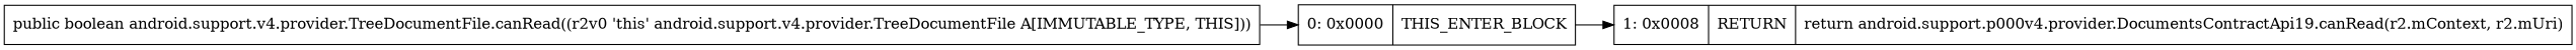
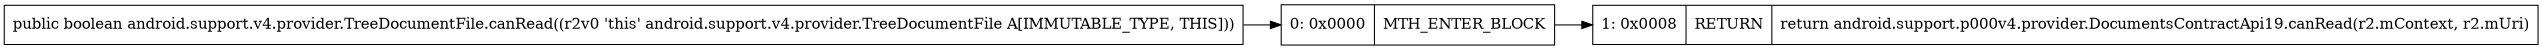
  digraph {
    rankdir=LR
    node [shape=record]
-   n1 [label="{0\:\ 0x0000|THIS_ENTER_BLOCK\l}"]
+   n1 [label="{0\:\ 0x0000|MTH_ENTER_BLOCK\l}"]
    n2 [label="{1\:\ 0x0008|RETURN\l|return android.support.p000v4.provider.DocumentsContractApi19.canRead(r2.mContext, r2.mUri)\l}"]
    n3 [label="{public boolean android.support.v4.provider.TreeDocumentFile.canRead((r2v0 'this' android.support.v4.provider.TreeDocumentFile A[IMMUTABLE_TYPE, THIS])) }"]
    n1 -> n2
    n3 -> n1
  }
